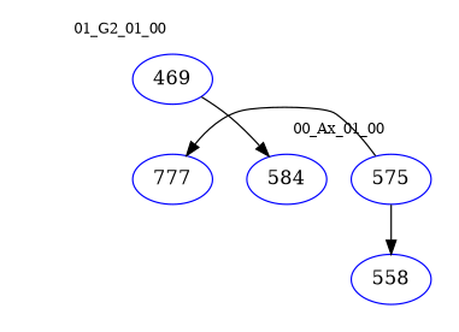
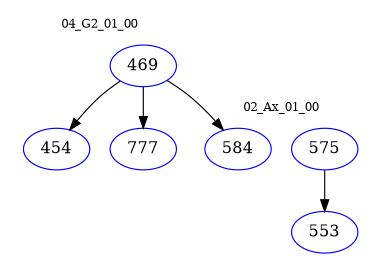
  digraph {
    node [color=blue]
    edge [color=black]
    n1 [label=575]
-   n2 [label=558]
+   n2 [label=553]
    n3 [label=584]
    n4 [label=469]
+   n5 [label=454]
    n6 [label=777]
    subgraph cluster_1 {
      color=white
      fontsize=10
-     label="00_Ax_01_00"
+     label="02_Ax_01_00"
      n1
      n2
      n3
    }
    subgraph cluster_2 {
      color=white
      fontsize=10
-     label="01_G2_01_00"
+     label="04_G2_01_00"
      n4
+     n5
      n6
    }
    n1 -> n2
    n4 -> n3
-   n1 -> n6
+   n4 -> n5
+   n4 -> n6
  }
